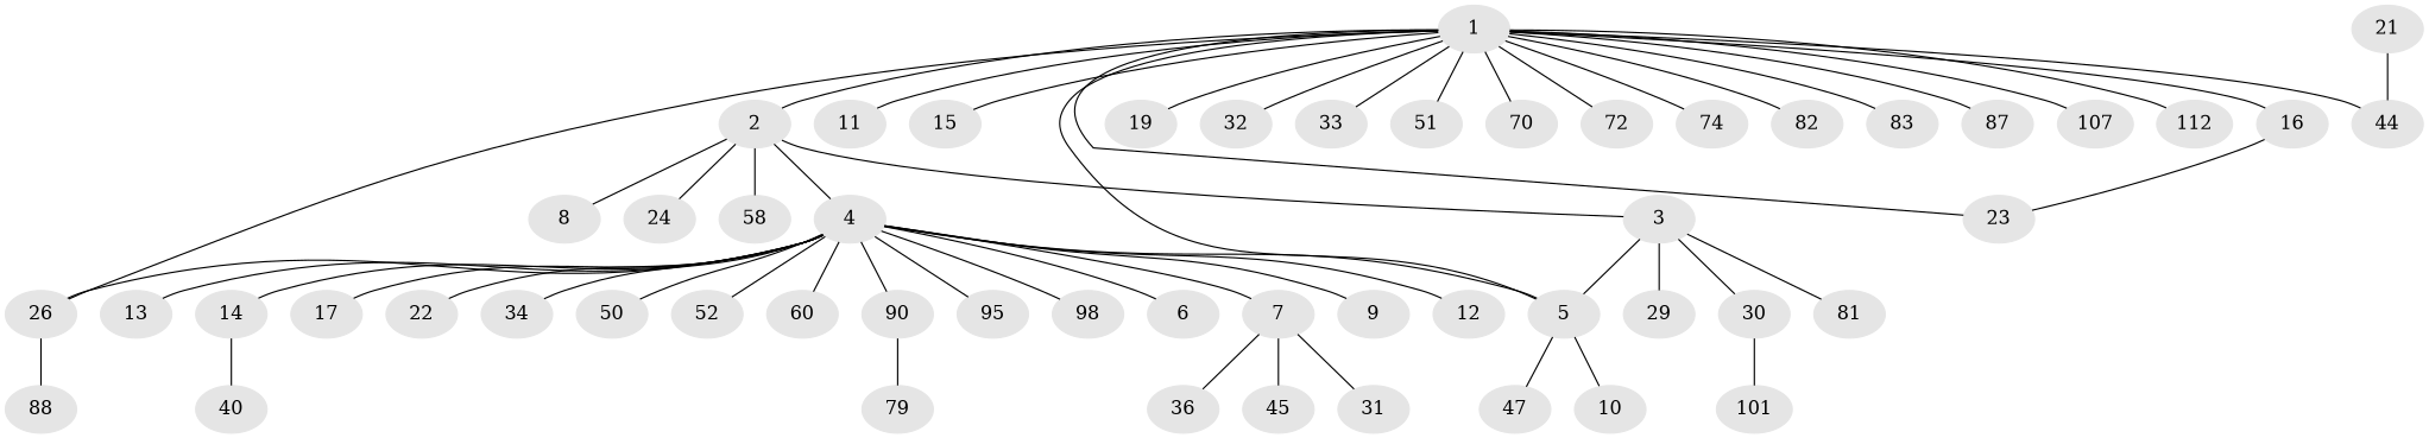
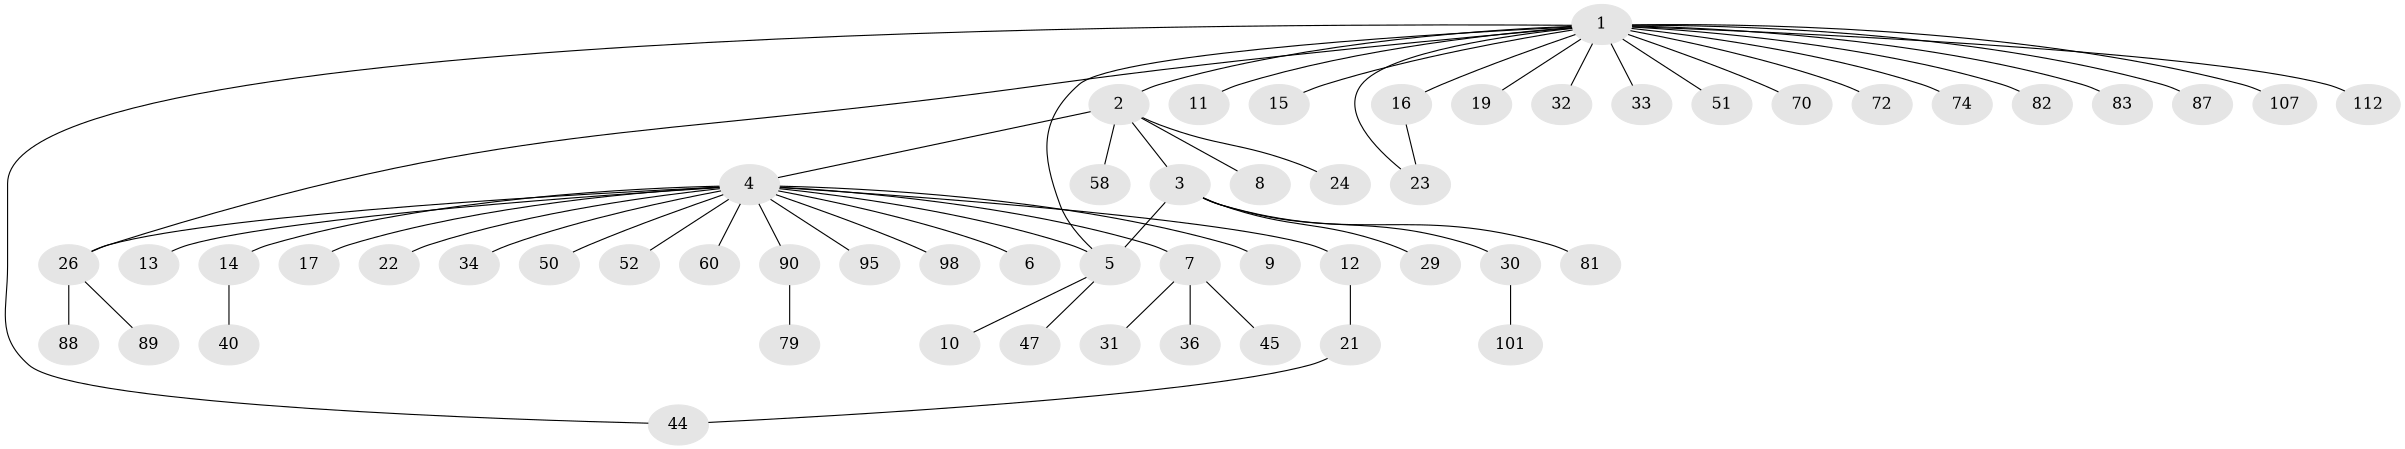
  graph {
    node [color=gray90 style=filled]
    1
    2
    5 [super="+53+63+57+20"]
    11 [super="+18"]
    15
    16 [super="+91"]
    19
    23 [super="+39"]
    26 [super="+37+42"]
    32 [super="+111+75+49"]
    33
    44 [super="+110+60"]
    n13 [label=51 super="+73+94"]
    70
    72
    74
    82
    83
    87
    107
    112
    3
    4
    8
    24 [super="+28+62"]
    58
    10
    47 [super="+67"]
    88
+   89
    29
    30
    81
    6 [super="+76"]
    7 [super="+41+65"]
    9 [super="+69+108+48"]
    12 [super="+78"]
    13 [super="+51"]
    14 [super="+35+97+71"]
    17
    22
    34
    50 [super="+92+85"]
    52 [super="+100"]
    n45 [label=60]
    90
    95
    98
    101
    31 [super="+59"]
    36
    45 [super="+80"]
    21 [super="+38+77+104+54+68+25"]
    40 [super="+96"]
    79 [super="+106"]
    1 -- 2
    1 -- 5
    1 -- 11
    1 -- 15
    1 -- 16
    1 -- 19
    1 -- 23
    1 -- 26
    1 -- 32
    1 -- 33
    1 -- 44
    1 -- n13
    1 -- 70
    1 -- 72
    1 -- 74
    1 -- 82
    1 -- 83
    1 -- 87
    1 -- 107
    1 -- 112
    2 -- 3
    2 -- 4
    2 -- 8
    2 -- 24
    2 -- 58
    5 -- 10
    5 -- 47
    16 -- 23
    26 -- 88
+   26 -- 89
    3 -- 5
    3 -- 29
    3 -- 30
    3 -- 81
    4 -- 5
    4 -- 26
    4 -- 6
    4 -- 7
    4 -- 9
    4 -- 12
    4 -- 13
    4 -- 14
    4 -- 17
    4 -- 22
    4 -- 34
    4 -- 50
    4 -- 52
    4 -- n45
    4 -- 90
    4 -- 95
    4 -- 98
    30 -- 101
    7 -- 31
    7 -- 36
    7 -- 45
+   12 -- 21
    14 -- 40
    90 -- 79
    21 -- 44
  }
